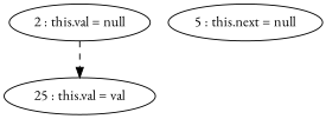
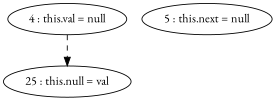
  digraph {
    fontname="EB Garamond"
    node [fontname="EB Garamond"]
-   "4 : this.val = null" [label="2 : this.val = null"]
-   "25 : this.val = val"
+   "4 : this.val = null"
+   "25 : this.val = val" [label="25 : this.null = val"]
    "5 : this.next = null"
    "4 : this.val = null" -> "25 : this.val = val" [style=dashed fontname="EB Garamond"]
  }
